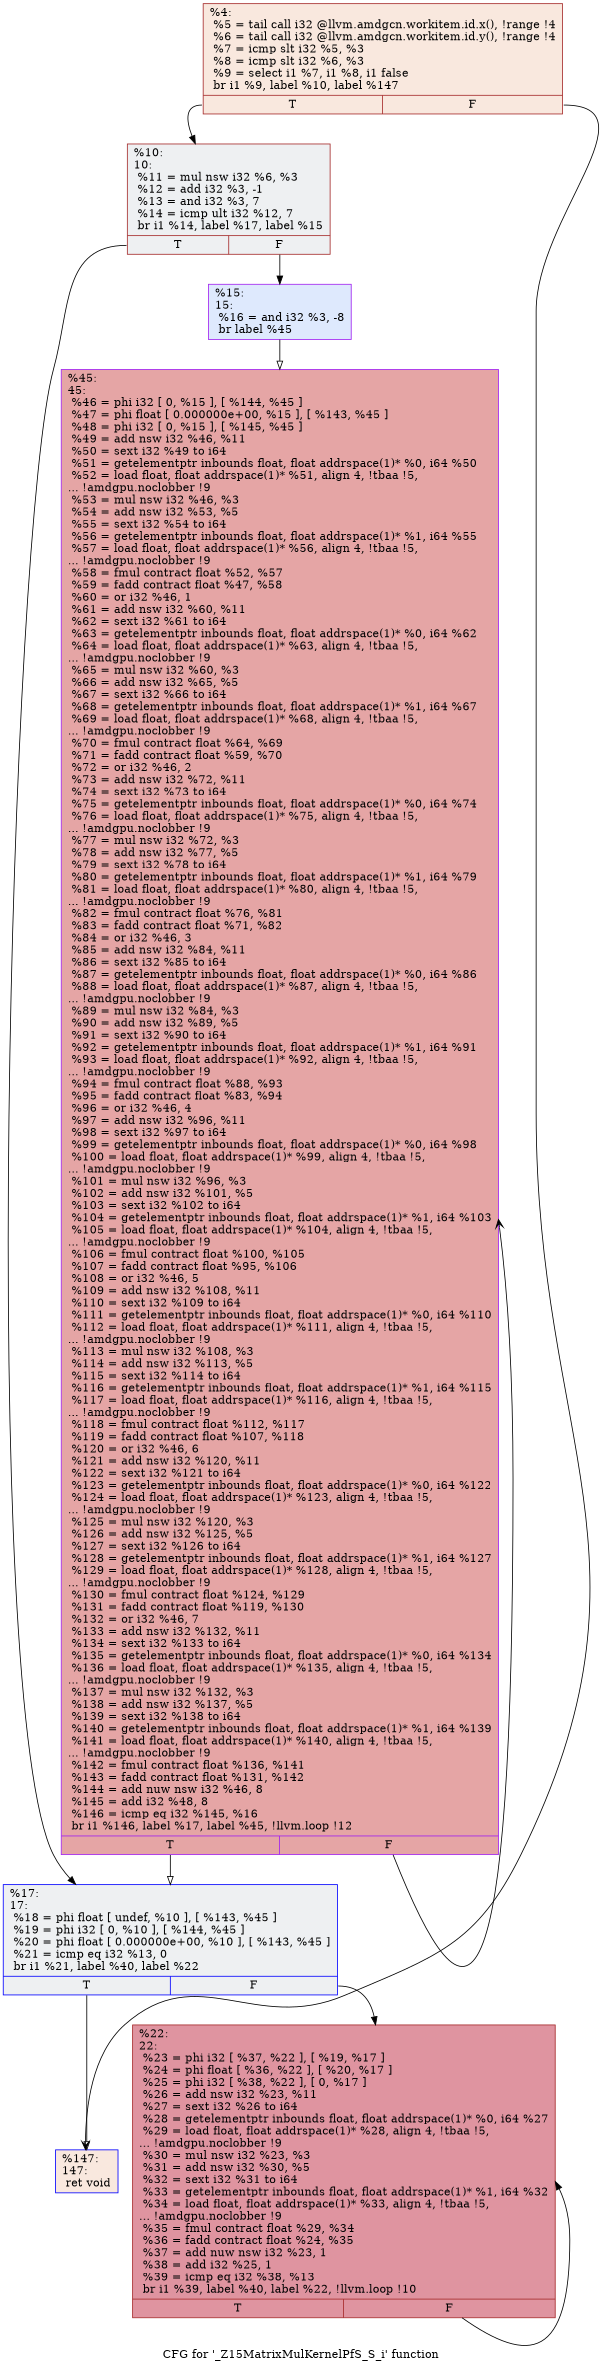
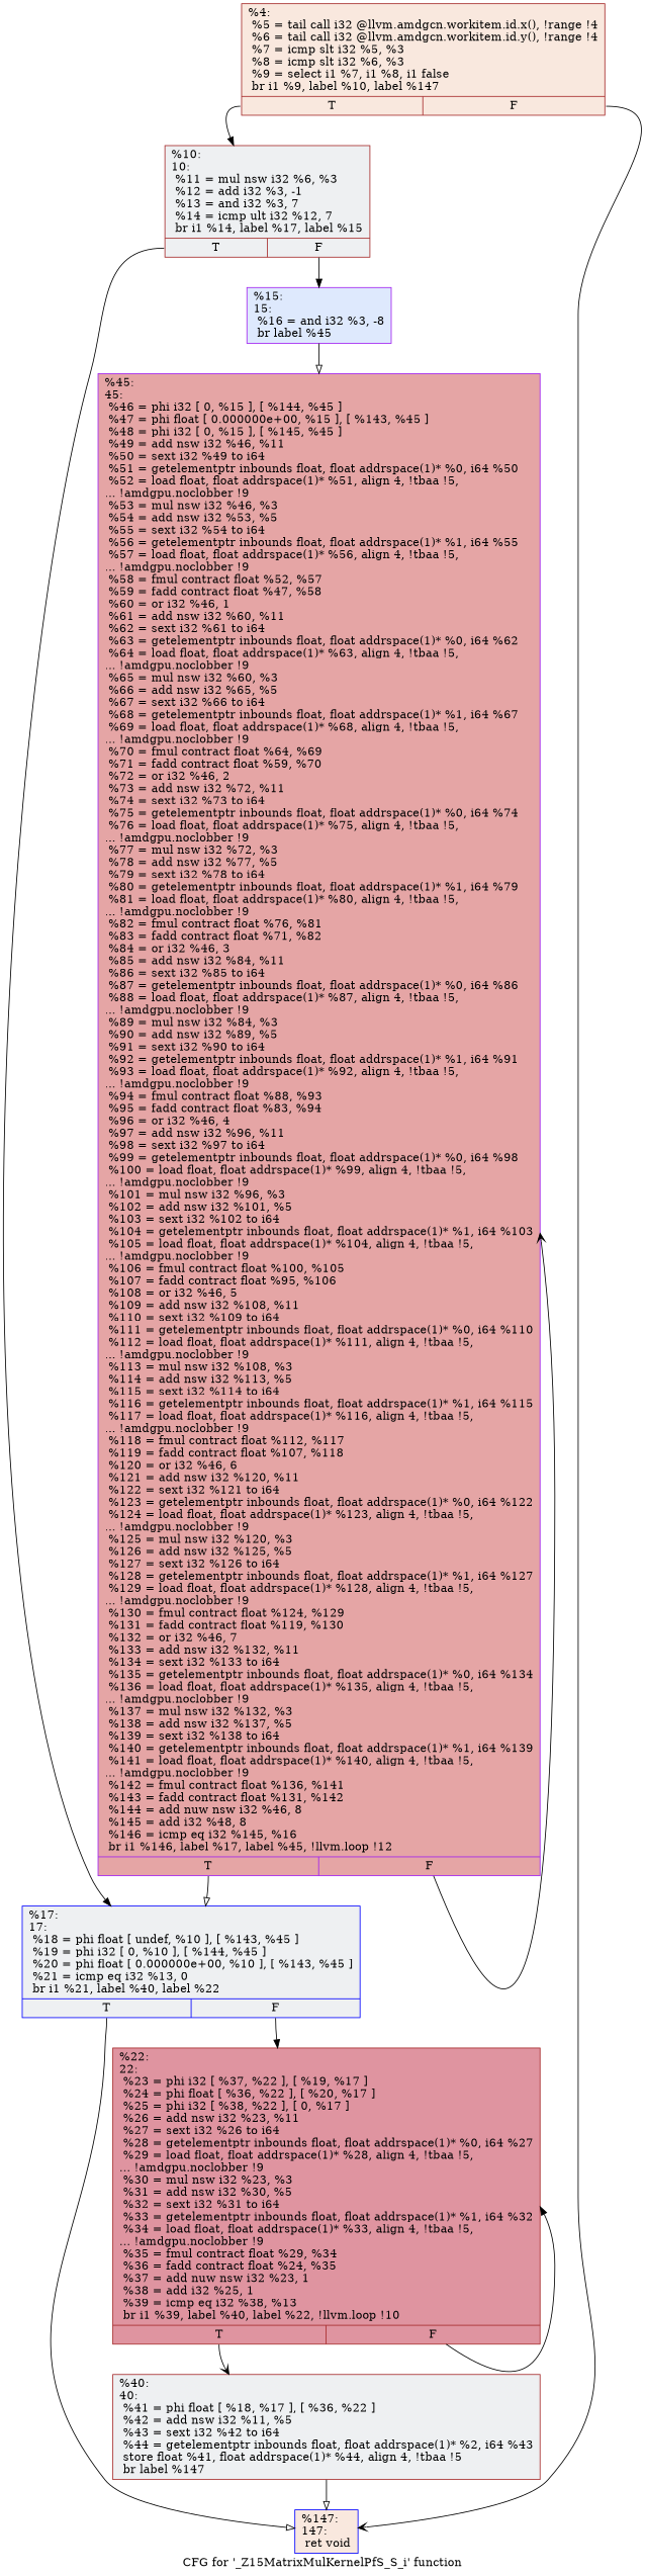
  digraph {
    label="CFG for '_Z15MatrixMulKernelPfS_S_i' function"
    node [color=brown fillcolor="#d9dce170" shape=record style=filled]
    edge [arrowhead=normal tailport=s0]
    n1 [fillcolor="#f2cab570" label="{%4:\l  %5 = tail call i32 @llvm.amdgcn.workitem.id.x(), !range !4\l  %6 = tail call i32 @llvm.amdgcn.workitem.id.y(), !range !4\l  %7 = icmp slt i32 %5, %3\l  %8 = icmp slt i32 %6, %3\l  %9 = select i1 %7, i1 %8, i1 false\l  br i1 %9, label %10, label %147\l|{<s0>T|<s1>F}}"]
    n2 [label="{%10:\l10:                                               \l  %11 = mul nsw i32 %6, %3\l  %12 = add i32 %3, -1\l  %13 = and i32 %3, 7\l  %14 = icmp ult i32 %12, 7\l  br i1 %14, label %17, label %15\l|{<s0>T|<s1>F}}"]
    n3 [color=blue fillcolor="#f2cab570" label="{%147:\l147:                                              \l  ret void\l}"]
    n4 [color=blue label="{%17:\l17:                                               \l  %18 = phi float [ undef, %10 ], [ %143, %45 ]\l  %19 = phi i32 [ 0, %10 ], [ %144, %45 ]\l  %20 = phi float [ 0.000000e+00, %10 ], [ %143, %45 ]\l  %21 = icmp eq i32 %13, 0\l  br i1 %21, label %40, label %22\l|{<s0>T|<s1>F}}"]
    n5 [color=purple fillcolor="#b5cdfa70" label="{%15:\l15:                                               \l  %16 = and i32 %3, -8\l  br label %45\l}"]
    n6 [fillcolor="#b70d2870" label="{%22:\l22:                                               \l  %23 = phi i32 [ %37, %22 ], [ %19, %17 ]\l  %24 = phi float [ %36, %22 ], [ %20, %17 ]\l  %25 = phi i32 [ %38, %22 ], [ 0, %17 ]\l  %26 = add nsw i32 %23, %11\l  %27 = sext i32 %26 to i64\l  %28 = getelementptr inbounds float, float addrspace(1)* %0, i64 %27\l  %29 = load float, float addrspace(1)* %28, align 4, !tbaa !5,\l... !amdgpu.noclobber !9\l  %30 = mul nsw i32 %23, %3\l  %31 = add nsw i32 %30, %5\l  %32 = sext i32 %31 to i64\l  %33 = getelementptr inbounds float, float addrspace(1)* %1, i64 %32\l  %34 = load float, float addrspace(1)* %33, align 4, !tbaa !5,\l... !amdgpu.noclobber !9\l  %35 = fmul contract float %29, %34\l  %36 = fadd contract float %24, %35\l  %37 = add nuw nsw i32 %23, 1\l  %38 = add i32 %25, 1\l  %39 = icmp eq i32 %38, %13\l  br i1 %39, label %40, label %22, !llvm.loop !10\l|{<s0>T|<s1>F}}"]
    n7 [color=purple fillcolor="#c5333470" label="{%45:\l45:                                               \l  %46 = phi i32 [ 0, %15 ], [ %144, %45 ]\l  %47 = phi float [ 0.000000e+00, %15 ], [ %143, %45 ]\l  %48 = phi i32 [ 0, %15 ], [ %145, %45 ]\l  %49 = add nsw i32 %46, %11\l  %50 = sext i32 %49 to i64\l  %51 = getelementptr inbounds float, float addrspace(1)* %0, i64 %50\l  %52 = load float, float addrspace(1)* %51, align 4, !tbaa !5,\l... !amdgpu.noclobber !9\l  %53 = mul nsw i32 %46, %3\l  %54 = add nsw i32 %53, %5\l  %55 = sext i32 %54 to i64\l  %56 = getelementptr inbounds float, float addrspace(1)* %1, i64 %55\l  %57 = load float, float addrspace(1)* %56, align 4, !tbaa !5,\l... !amdgpu.noclobber !9\l  %58 = fmul contract float %52, %57\l  %59 = fadd contract float %47, %58\l  %60 = or i32 %46, 1\l  %61 = add nsw i32 %60, %11\l  %62 = sext i32 %61 to i64\l  %63 = getelementptr inbounds float, float addrspace(1)* %0, i64 %62\l  %64 = load float, float addrspace(1)* %63, align 4, !tbaa !5,\l... !amdgpu.noclobber !9\l  %65 = mul nsw i32 %60, %3\l  %66 = add nsw i32 %65, %5\l  %67 = sext i32 %66 to i64\l  %68 = getelementptr inbounds float, float addrspace(1)* %1, i64 %67\l  %69 = load float, float addrspace(1)* %68, align 4, !tbaa !5,\l... !amdgpu.noclobber !9\l  %70 = fmul contract float %64, %69\l  %71 = fadd contract float %59, %70\l  %72 = or i32 %46, 2\l  %73 = add nsw i32 %72, %11\l  %74 = sext i32 %73 to i64\l  %75 = getelementptr inbounds float, float addrspace(1)* %0, i64 %74\l  %76 = load float, float addrspace(1)* %75, align 4, !tbaa !5,\l... !amdgpu.noclobber !9\l  %77 = mul nsw i32 %72, %3\l  %78 = add nsw i32 %77, %5\l  %79 = sext i32 %78 to i64\l  %80 = getelementptr inbounds float, float addrspace(1)* %1, i64 %79\l  %81 = load float, float addrspace(1)* %80, align 4, !tbaa !5,\l... !amdgpu.noclobber !9\l  %82 = fmul contract float %76, %81\l  %83 = fadd contract float %71, %82\l  %84 = or i32 %46, 3\l  %85 = add nsw i32 %84, %11\l  %86 = sext i32 %85 to i64\l  %87 = getelementptr inbounds float, float addrspace(1)* %0, i64 %86\l  %88 = load float, float addrspace(1)* %87, align 4, !tbaa !5,\l... !amdgpu.noclobber !9\l  %89 = mul nsw i32 %84, %3\l  %90 = add nsw i32 %89, %5\l  %91 = sext i32 %90 to i64\l  %92 = getelementptr inbounds float, float addrspace(1)* %1, i64 %91\l  %93 = load float, float addrspace(1)* %92, align 4, !tbaa !5,\l... !amdgpu.noclobber !9\l  %94 = fmul contract float %88, %93\l  %95 = fadd contract float %83, %94\l  %96 = or i32 %46, 4\l  %97 = add nsw i32 %96, %11\l  %98 = sext i32 %97 to i64\l  %99 = getelementptr inbounds float, float addrspace(1)* %0, i64 %98\l  %100 = load float, float addrspace(1)* %99, align 4, !tbaa !5,\l... !amdgpu.noclobber !9\l  %101 = mul nsw i32 %96, %3\l  %102 = add nsw i32 %101, %5\l  %103 = sext i32 %102 to i64\l  %104 = getelementptr inbounds float, float addrspace(1)* %1, i64 %103\l  %105 = load float, float addrspace(1)* %104, align 4, !tbaa !5,\l... !amdgpu.noclobber !9\l  %106 = fmul contract float %100, %105\l  %107 = fadd contract float %95, %106\l  %108 = or i32 %46, 5\l  %109 = add nsw i32 %108, %11\l  %110 = sext i32 %109 to i64\l  %111 = getelementptr inbounds float, float addrspace(1)* %0, i64 %110\l  %112 = load float, float addrspace(1)* %111, align 4, !tbaa !5,\l... !amdgpu.noclobber !9\l  %113 = mul nsw i32 %108, %3\l  %114 = add nsw i32 %113, %5\l  %115 = sext i32 %114 to i64\l  %116 = getelementptr inbounds float, float addrspace(1)* %1, i64 %115\l  %117 = load float, float addrspace(1)* %116, align 4, !tbaa !5,\l... !amdgpu.noclobber !9\l  %118 = fmul contract float %112, %117\l  %119 = fadd contract float %107, %118\l  %120 = or i32 %46, 6\l  %121 = add nsw i32 %120, %11\l  %122 = sext i32 %121 to i64\l  %123 = getelementptr inbounds float, float addrspace(1)* %0, i64 %122\l  %124 = load float, float addrspace(1)* %123, align 4, !tbaa !5,\l... !amdgpu.noclobber !9\l  %125 = mul nsw i32 %120, %3\l  %126 = add nsw i32 %125, %5\l  %127 = sext i32 %126 to i64\l  %128 = getelementptr inbounds float, float addrspace(1)* %1, i64 %127\l  %129 = load float, float addrspace(1)* %128, align 4, !tbaa !5,\l... !amdgpu.noclobber !9\l  %130 = fmul contract float %124, %129\l  %131 = fadd contract float %119, %130\l  %132 = or i32 %46, 7\l  %133 = add nsw i32 %132, %11\l  %134 = sext i32 %133 to i64\l  %135 = getelementptr inbounds float, float addrspace(1)* %0, i64 %134\l  %136 = load float, float addrspace(1)* %135, align 4, !tbaa !5,\l... !amdgpu.noclobber !9\l  %137 = mul nsw i32 %132, %3\l  %138 = add nsw i32 %137, %5\l  %139 = sext i32 %138 to i64\l  %140 = getelementptr inbounds float, float addrspace(1)* %1, i64 %139\l  %141 = load float, float addrspace(1)* %140, align 4, !tbaa !5,\l... !amdgpu.noclobber !9\l  %142 = fmul contract float %136, %141\l  %143 = fadd contract float %131, %142\l  %144 = add nuw nsw i32 %46, 8\l  %145 = add i32 %48, 8\l  %146 = icmp eq i32 %145, %16\l  br i1 %146, label %17, label %45, !llvm.loop !12\l|{<s0>T|<s1>F}}"]
+   n8 [label="{%40:\l40:                                               \l  %41 = phi float [ %18, %17 ], [ %36, %22 ]\l  %42 = add nsw i32 %11, %5\l  %43 = sext i32 %42 to i64\l  %44 = getelementptr inbounds float, float addrspace(1)* %2, i64 %43\l  store float %41, float addrspace(1)* %44, align 4, !tbaa !5\l  br label %147\l}"]
    n1 -> n2
    n1 -> n3 [arrowhead=vee tailport=s1]
    n2 -> n4
    n2 -> n5 [tailport=s1]
    n4 -> n3 [arrowhead=onormal]
    n4 -> n6 [tailport=s1]
    n5 -> n7 [arrowhead=onormal]
    n6 -> n6 [tailport=s1]
+   n6 -> n8 [arrowhead=vee]
    n7 -> n4 [arrowhead=onormal]
    n7 -> n7 [arrowhead=vee tailport=s1]
+   n8 -> n3 [arrowhead=onormal]
  }
